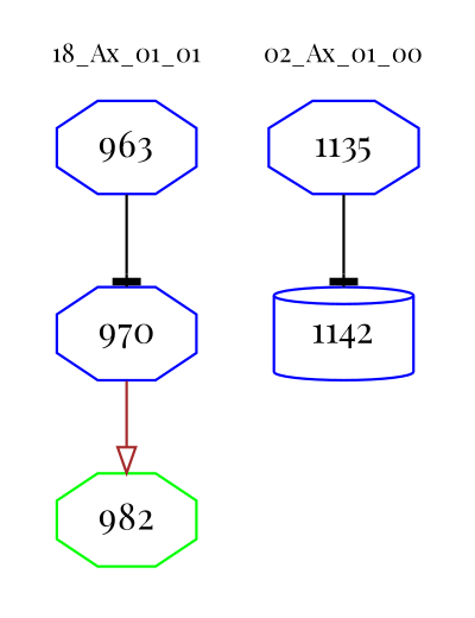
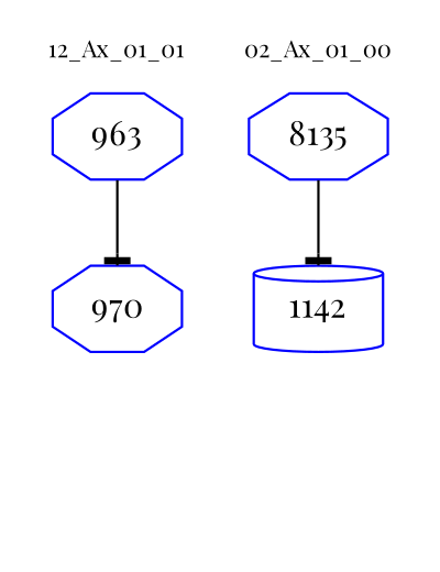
  digraph {
    fontname="Playfair Display"
    node [color=blue fontname="Playfair Display" shape=octagon]
    edge [arrowhead=tee color=black fontname="Playfair Display"]
    n1 [label=970]
    n2 [label=963]
-   n3 [color=green label=982]
-   n4 [label=1135]
+   n4 [label=8135]
    n5 [label=1142 shape=cylinder]
    subgraph cluster_1 {
      color=white
      fontsize=10
-     label="18_Ax_01_01"
+     label="12_Ax_01_01"
      n1
      n2
-     n3
    }
    subgraph cluster_2 {
      color=white
      fontsize=10
      label="02_Ax_01_00"
      n4
      n5
    }
-   n1 -> n3 [arrowhead=onormal color=brown]
    n2 -> n1
    n4 -> n5
  }
